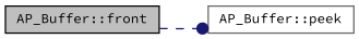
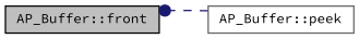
  digraph {
    rankdir=LR
    fontname="Source Code Pro"
    node [fontname="Source Code Pro" fontsize=10 shape=record style=filled]
    n1 [color=black fillcolor=grey75 fontcolor=black height=0.2 label="AP_Buffer::front" width=0.4]
    n2 [color=gray40 fillcolor=white height=0.2 label="AP_Buffer::peek" width=0.4]
-   n1 -> n2 [color=midnightblue fontname="Source Code Pro" fontsize=10 labelfontname=Helvetica labelfontsize=10 style=dashed arrowhead=dot]
+   n2 -> n1 [color=midnightblue fontname="Source Code Pro" fontsize=10 labelfontname=Helvetica labelfontsize=10 style=dashed arrowhead=dot]
  }
